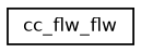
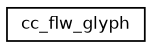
  digraph {
    rankdir=LR
-   n1 [color=black fillcolor=white fontname=Helvetica fontsize=10 height=0.2 label=cc_flw_flw shape=record style=filled width=0.4]
+   n1 [color=black fillcolor=white fontname=Helvetica fontsize=10 height=0.2 label=cc_flw_glyph shape=record style=filled width=0.4]
  }
